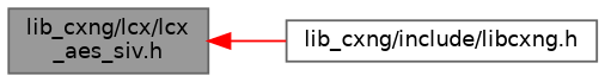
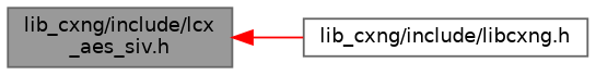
  digraph {
    rankdir=LR
    node [fontname=Helvetica fontsize=10 shape=box style=filled]
-   n1 [color=gray40 fillcolor=grey60 fontcolor=black height=0.2 label="lib_cxng/lcx/lcx\l_aes_siv.h" width=0.4]
+   n1 [color=gray40 fillcolor=grey60 fontcolor=black height=0.2 label="lib_cxng/include/lcx\l_aes_siv.h" width=0.4]
    n2 [color=grey40 fillcolor=white height=0.2 label="lib_cxng/include/libcxng.h" width=0.4]
    n1 -> n2 [color=red dir=back fontname=Helvetica fontsize=10 labelfontname=Helvetica labelfontsize=10 style=solid]
  }
